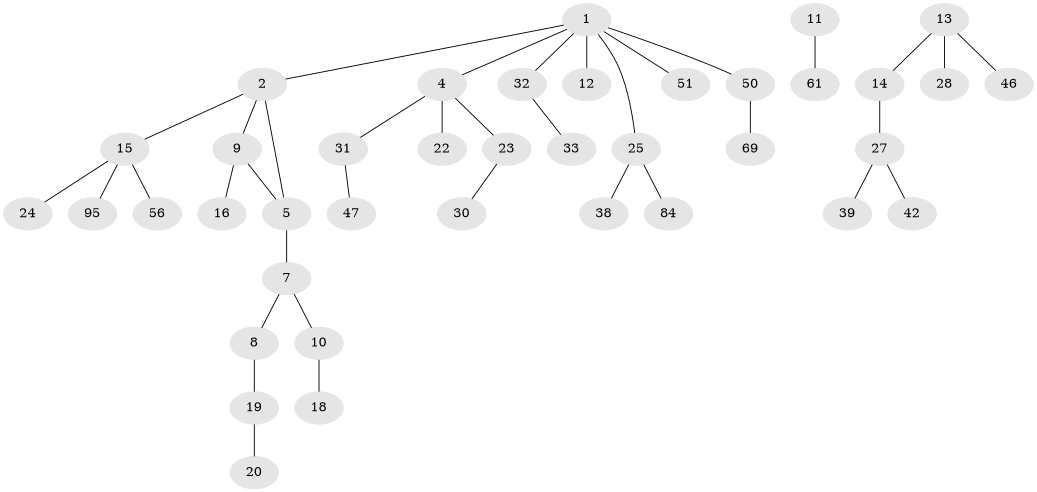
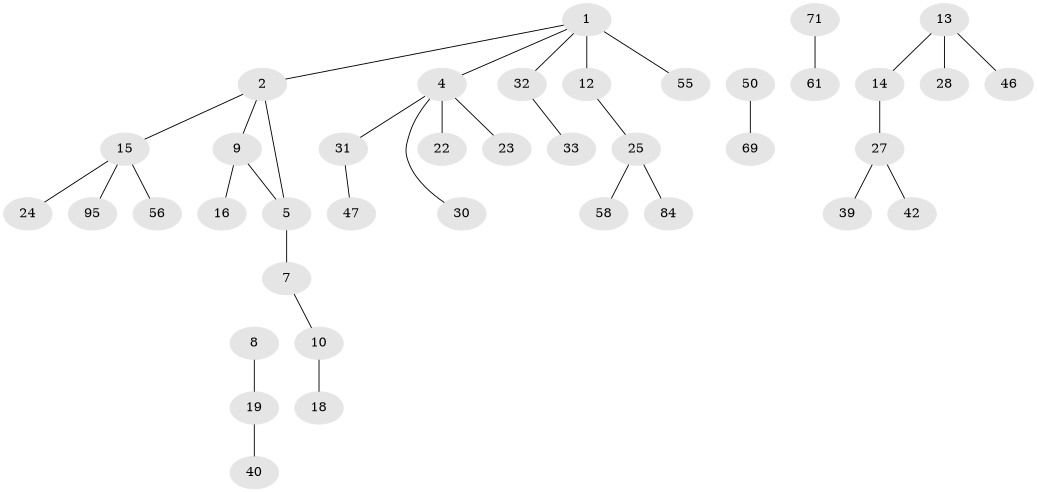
  graph {
    node [color=gray90 style=filled]
    1 [super="+21"]
    2 [super="+3"]
    4 [super="+6"]
    12
    32
    n6 [label=50]
-   55 [label=51]
+   55
    5 [super="+40"]
    9 [super="+17"]
    15 [super="+26"]
    22 [super="+35"]
    23
    30 [super="+41"]
    31 [super="+34"]
-   11 [super="+50"]
+   11 [super="+50" label=71]
    61
    25 [super="+43"]
    33 [super="+49"]
    n19 [label=69]
    7 [super="+57"]
    16
    24
    n23 [label=95]
    56 [super="+62"]
    47
    8 [super="+54"]
    10 [super="+59"]
    19 [super="+29"]
    18
-   20
+   20 [label=40]
    13 [super="+52"]
    14 [super="+37"]
    28 [super="+51"]
    46
    n35 [label=84]
-   38 [super="+58"]
+   38 [super="+58" label=58]
    27 [super="+36"]
    39
    42 [super="+48"]
    1 -- 2
    1 -- 4
    1 -- 12
    1 -- 32
-   1 -- n6
    1 -- 55
    2 -- 5
    2 -- 9
    2 -- 15
    4 -- 22
    4 -- 23
-   23 -- 30
+   4 -- 30
    4 -- 31
-   1 -- 25
+   12 -- 25
    32 -- 33
    n6 -- n19
    5 -- 7
    9 -- 5
    9 -- 16
    15 -- 24
    15 -- n23
    15 -- 56
    31 -- 47
    11 -- 61
    25 -- n35
    25 -- 38
-   7 -- 8
    7 -- 10
    8 -- 19
    10 -- 18
    19 -- 20
    13 -- 14
    13 -- 28
    13 -- 46
    14 -- 27
    27 -- 39
    27 -- 42
  }
